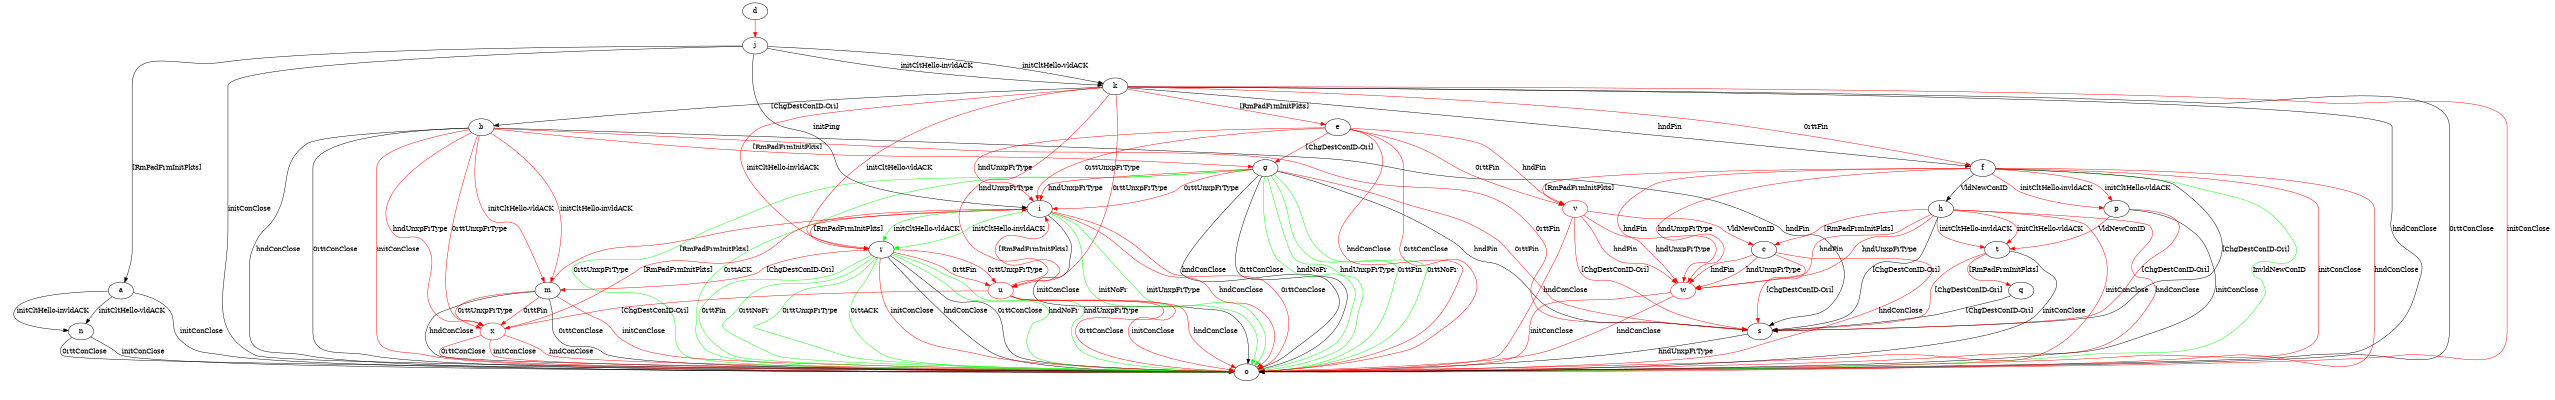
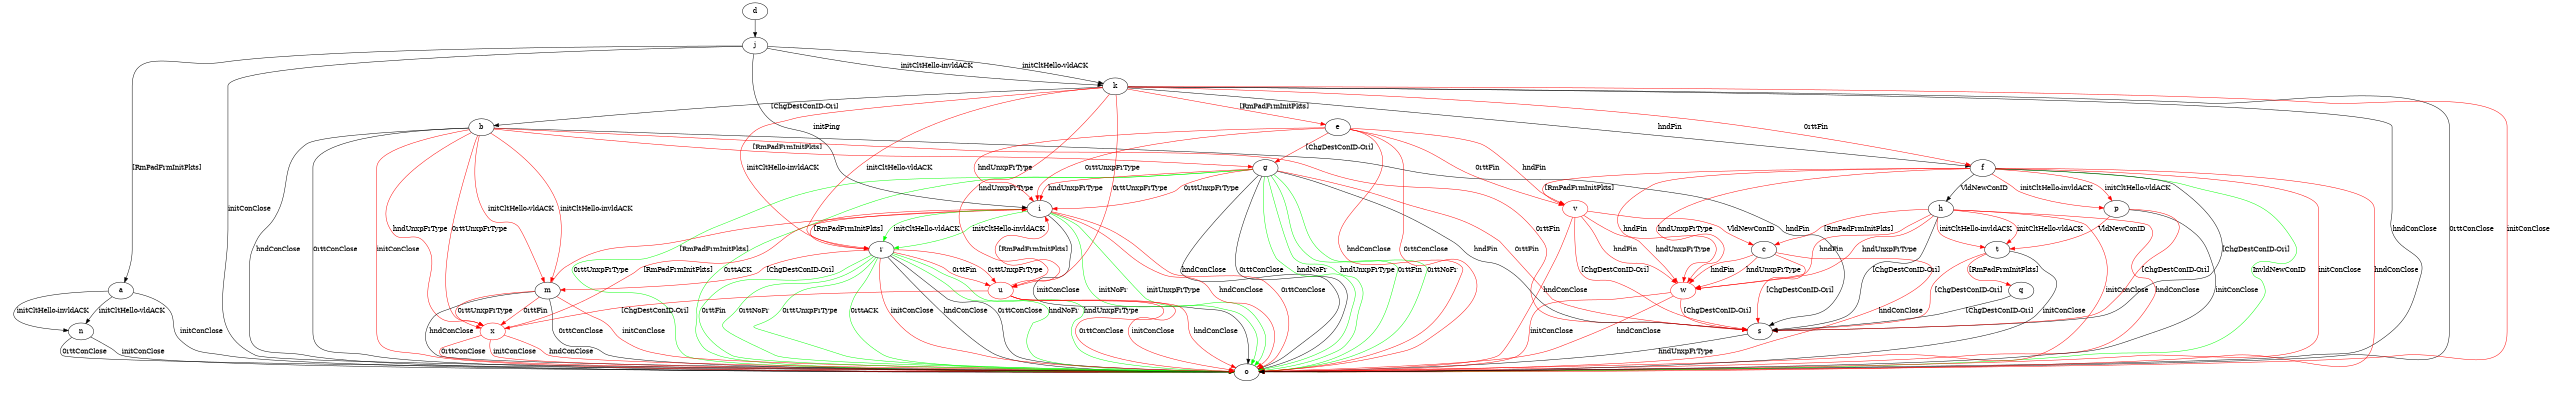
  digraph {
    edge [color=red]
    a
    n
    o
    b
    g
    m
    s
    x [color=red]
    i
    r
    c
    w [color=red]
    d
    j
    k
    e
    f
    u [color=red]
    v [color=red]
    h
    p
    t
    q
    a -> n [label="initCltHello-vldACK " color=""]
    a -> n [label="initCltHello-invldACK " color=""]
    a -> o [label="initConClose " color=""]
    n -> o [label="initConClose " color=""]
    n -> o [label="0rttConClose " color=""]
    b -> o [label="hndConClose " color=""]
    b -> o [label="0rttConClose " color=""]
    b -> o [label="initConClose "]
    b -> g [label="[RmPadFrmInitPkts] "]
    b -> m [label="initCltHello-vldACK "]
    b -> m [label="initCltHello-invldACK "]
    b -> s [label="hndFin " color=""]
    b -> s [label="0rttFin "]
    b -> x [label="hndUnxpFrType "]
    b -> x [label="0rttUnxpFrType "]
    g -> o [label="hndConClose " color=""]
    g -> o [label="0rttConClose " color=""]
    g -> o [color=green label="hndNoFr "]
    g -> o [color=green label="hndUnxpFrType "]
    g -> o [color=green label="0rttFin "]
    g -> o [color=green label="0rttNoFr "]
    g -> o [color=green label="0rttUnxpFrType "]
    g -> o [color=green label="0rttACK "]
    g -> s [label="hndFin " color=""]
    g -> s [label="0rttFin "]
    g -> i [label="hndUnxpFrType "]
    g -> i [label="0rttUnxpFrType "]
    m -> o [label="hndConClose " color=""]
    m -> o [label="0rttConClose " color=""]
    m -> o [label="initConClose "]
    m -> x [label="0rttFin "]
    m -> x [label="0rttUnxpFrType "]
    m -> i [label="[RmPadFrmInitPkts] "]
    s -> o [label="hndUnxpFrType " color=""]
    x -> o [label="initConClose "]
    x -> o [label="hndConClose "]
    x -> o [label="0rttConClose "]
    x -> i [label="[RmPadFrmInitPkts] "]
    i -> o [label="initConClose " color=""]
    i -> o [color=green label="initNoFr "]
    i -> o [color=green label="initUnxpFrType "]
    i -> o [label="hndConClose "]
    i -> o [label="0rttConClose "]
    i -> r [color=green label="initCltHello-vldACK "]
    i -> r [color=green label="initCltHello-invldACK "]
    r -> o [label="hndConClose " color=""]
    r -> o [label="0rttConClose " color=""]
    r -> o [color=green label="hndNoFr "]
    r -> o [color=green label="hndUnxpFrType "]
    r -> o [color=green label="0rttFin "]
    r -> o [color=green label="0rttNoFr "]
    r -> o [color=green label="0rttUnxpFrType "]
    r -> o [color=green label="0rttACK "]
    r -> o [label="initConClose "]
    r -> m [label="[ChgDestConID-Ori] "]
    r -> i [label="[RmPadFrmInitPkts] "]
    r -> u [label="0rttFin "]
    r -> u [label="0rttUnxpFrType "]
    c -> o [label="hndConClose "]
    c -> s [label="[ChgDestConID-Ori] "]
    c -> w [label="hndFin "]
    c -> w [label="hndUnxpFrType "]
    w -> o [label="initConClose "]
    w -> o [label="hndConClose "]
-   d -> j
+   w -> s [label="[ChgDestConID-Ori] "]
+   d -> j [color=""]
    j -> a [label="[RmPadFrmInitPkts] " color=""]
    j -> o [label="initConClose " color=""]
    j -> i [color=black label="initPing "]
    j -> k [label="initCltHello-vldACK " color=""]
    j -> k [label="initCltHello-invldACK " color=""]
    k -> o [label="hndConClose " color=""]
    k -> o [label="0rttConClose " color=""]
    k -> o [label="initConClose "]
    k -> b [label="[ChgDestConID-Ori] " color=""]
    k -> r [label="initCltHello-vldACK "]
    k -> r [label="initCltHello-invldACK "]
    k -> e [label="[RmPadFrmInitPkts] "]
    k -> f [label="hndFin " color=""]
    k -> f [label="0rttFin "]
    k -> u [label="hndUnxpFrType "]
    k -> u [label="0rttUnxpFrType "]
    e -> o [label="hndConClose "]
    e -> o [label="0rttConClose "]
    e -> g [label="[ChgDestConID-Ori] "]
    e -> i [label="hndUnxpFrType "]
    e -> i [label="0rttUnxpFrType "]
    e -> v [label="hndFin "]
    e -> v [label="0rttFin "]
    f -> o [color=green label="InvldNewConID "]
    f -> o [label="initConClose "]
    f -> o [label="hndConClose "]
    f -> s [label="[ChgDestConID-Ori] " color=""]
    f -> w [label="hndFin "]
    f -> w [label="hndUnxpFrType "]
    f -> v [label="[RmPadFrmInitPkts] "]
    f -> h [label="VldNewConID " color=""]
    f -> p [label="initCltHello-vldACK "]
    f -> p [label="initCltHello-invldACK "]
    u -> o [label="initConClose "]
    u -> o [label="hndConClose "]
    u -> o [label="0rttConClose "]
    u -> x [label="[ChgDestConID-Ori] "]
    u -> i [label="[RmPadFrmInitPkts] "]
    v -> o [label="hndConClose "]
    v -> s [label="[ChgDestConID-Ori] "]
    v -> c [label="VldNewConID "]
    v -> w [label="hndFin "]
    v -> w [label="hndUnxpFrType "]
    h -> o [label="initConClose "]
    h -> o [label="hndConClose "]
    h -> s [label="[ChgDestConID-Ori] " color=""]
    h -> c [label="[RmPadFrmInitPkts] "]
    h -> w [label="hndFin "]
    h -> w [label="hndUnxpFrType "]
    h -> t [label="initCltHello-vldACK "]
    h -> t [label="initCltHello-invldACK "]
    p -> o [label="initConClose " color=""]
    p -> s [label="[ChgDestConID-Ori] "]
    p -> t [label="VldNewConID "]
    t -> o [label="initConClose " color=""]
    t -> s [label="[ChgDestConID-Ori] "]
    t -> q [label="[RmPadFrmInitPkts] "]
    q -> s [label="[ChgDestConID-Ori] " color=""]
  }
